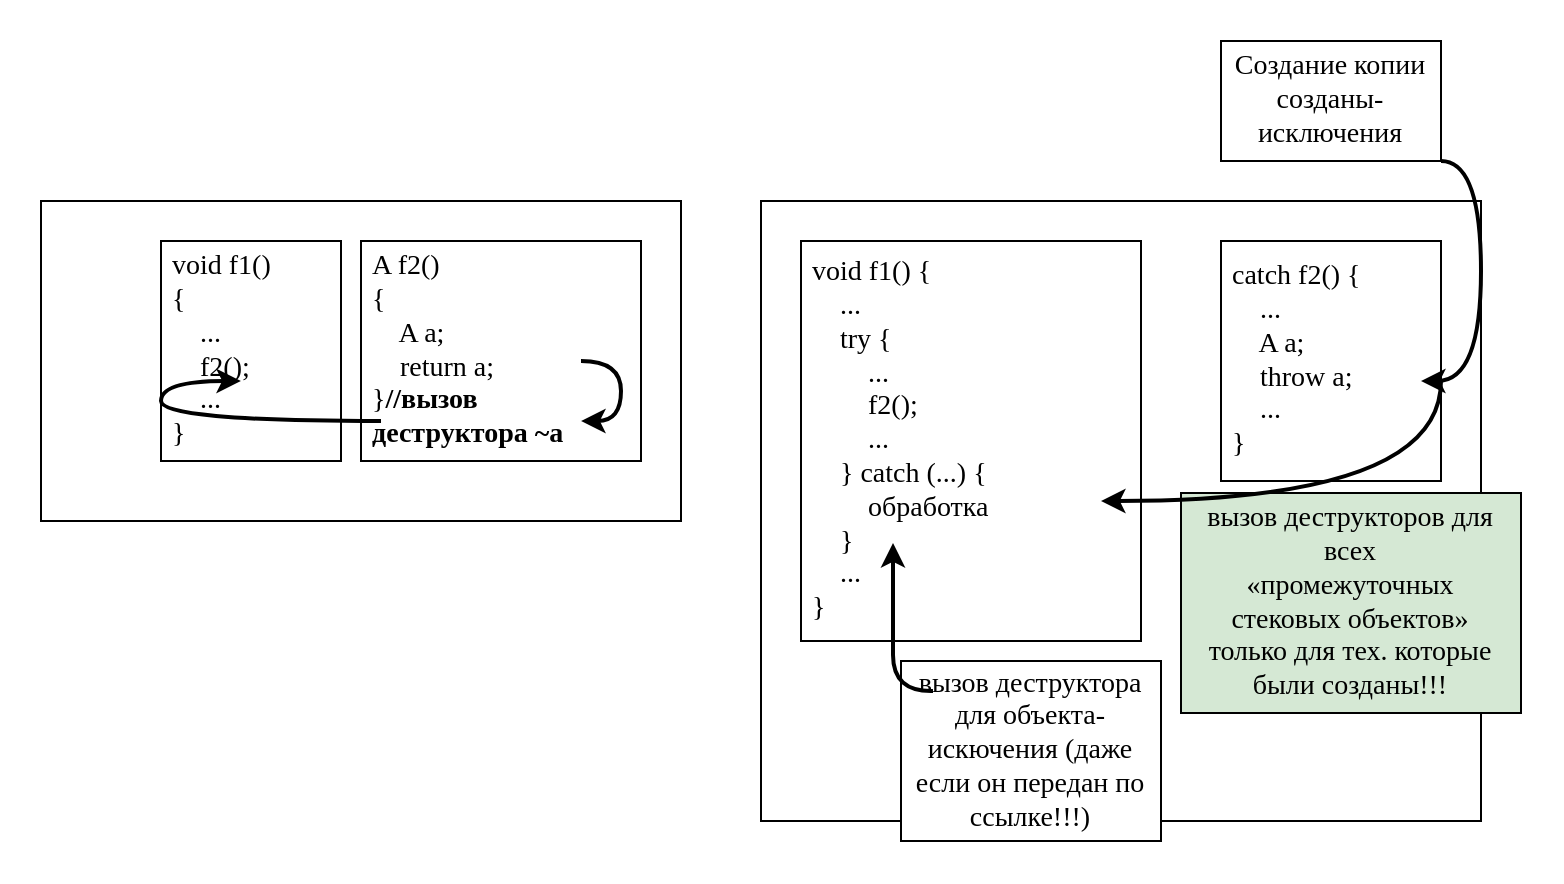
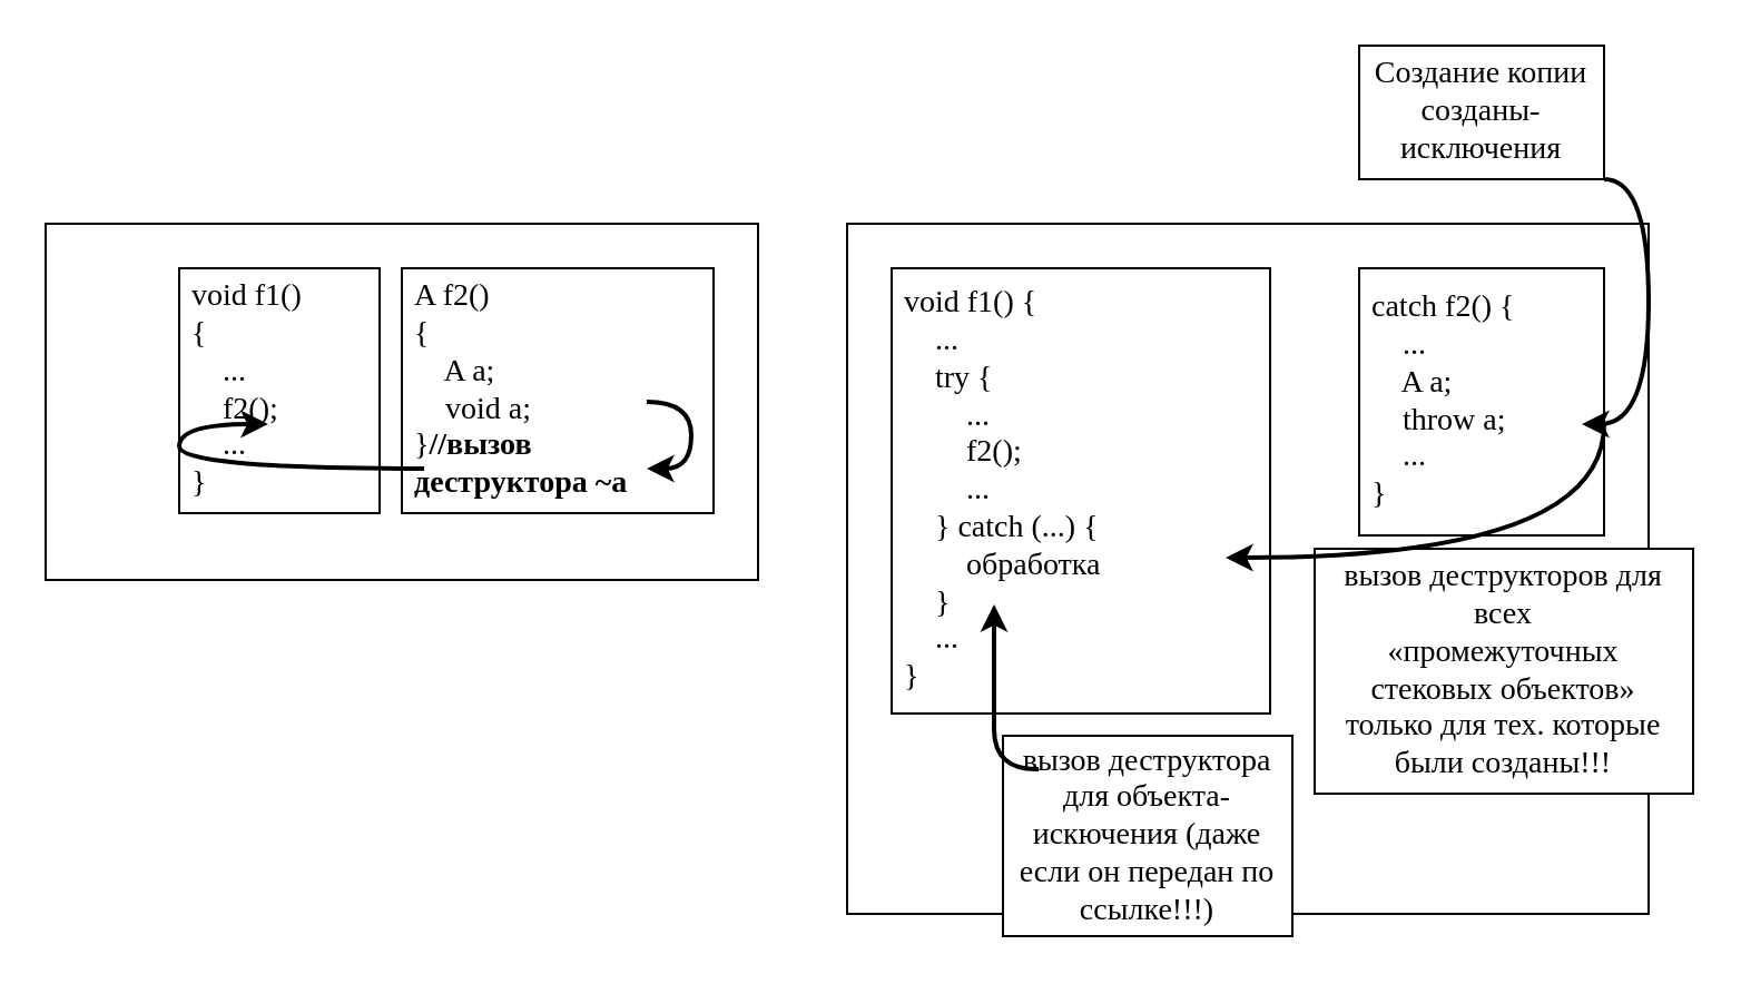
  <mxCell id="0" />
  <mxCell id="1" parent="0" />
  <mxCell id="2" value="" style="rounded=0;whiteSpace=wrap;html=1;fontFamily=Times New Roman;fontSize=14;align=center;" vertex="1" parent="1"><mxGeometry x="380" y="100" width="360" height="310" as="geometry" /></mxCell>
  <mxCell id="3" value="" style="rounded=0;whiteSpace=wrap;html=1;fontFamily=Consolas;fontSize=14;align=left;" vertex="1" parent="1"><mxGeometry x="20" y="100" width="320" height="160" as="geometry" /></mxCell>
  <mxCell id="4" value="&lt;div style=&quot;font-size: 14px;&quot;&gt;void f1()&lt;/div&gt;&lt;div style=&quot;font-size: 14px;&quot;&gt;{&lt;/div&gt;&lt;div style=&quot;font-size: 14px;&quot;&gt;&amp;nbsp;&amp;nbsp;&amp;nbsp; ...&lt;/div&gt;&lt;div style=&quot;font-size: 14px;&quot;&gt;&amp;nbsp;&amp;nbsp;&amp;nbsp; f2();&lt;/div&gt;&lt;div style=&quot;font-size: 14px;&quot;&gt;&amp;nbsp;&amp;nbsp;&amp;nbsp; ...&lt;/div&gt;&lt;div style=&quot;font-size: 14px;&quot;&gt;}&lt;br style=&quot;font-size: 14px;&quot;&gt;&lt;/div&gt;" style="rounded=0;whiteSpace=wrap;html=1;fontFamily=Consolas;fontSize=14;align=left;spacing=6;" vertex="1" parent="1"><mxGeometry x="80" y="120" width="90" height="110" as="geometry" /></mxCell>
- <mxCell id="5" value="&lt;div&gt;A f2()&lt;/div&gt;&lt;div&gt;{&lt;/div&gt;&lt;div&gt;&amp;nbsp;&amp;nbsp;&amp;nbsp; A a;&lt;/div&gt;&lt;div&gt;&amp;nbsp;&amp;nbsp;&amp;nbsp; return a;&lt;br&gt;&lt;/div&gt;&lt;div&gt;}&lt;b&gt;//вызов деструктора ~a&lt;/b&gt;&lt;br&gt;&lt;/div&gt;" style="rounded=0;whiteSpace=wrap;html=1;fontFamily=Consolas;fontSize=14;align=left;spacing=6;" vertex="1" parent="1"><mxGeometry x="180" y="120" width="140" height="110" as="geometry" /></mxCell>
+ <mxCell id="5" value="&lt;div&gt;A f2()&lt;/div&gt;&lt;div&gt;{&lt;/div&gt;&lt;div&gt;&amp;nbsp;&amp;nbsp;&amp;nbsp; A a;&lt;/div&gt;&lt;div&gt;&amp;nbsp;&amp;nbsp;&amp;nbsp; void a;&lt;br&gt;&lt;/div&gt;&lt;div&gt;}&lt;b&gt;//вызов деструктора ~a&lt;/b&gt;&lt;br&gt;&lt;/div&gt;" style="rounded=0;whiteSpace=wrap;html=1;fontFamily=Consolas;fontSize=14;align=left;spacing=6;" vertex="1" parent="1"><mxGeometry x="180" y="120" width="140" height="110" as="geometry" /></mxCell>
  <mxCell id="6" value="" style="endArrow=classic;html=1;fontFamily=Consolas;fontSize=14;entryX=0.786;entryY=0.818;entryDx=0;entryDy=0;entryPerimeter=0;edgeStyle=orthogonalEdgeStyle;curved=1;strokeWidth=2;" edge="1" parent="1" target="5"><mxGeometry width="50" height="50" relative="1" as="geometry"><mxPoint x="290" y="180" as="sourcePoint" /><mxPoint x="340" y="130" as="targetPoint" /><Array as="points"><mxPoint x="310" y="180" /><mxPoint x="310" y="210" /></Array></mxGeometry></mxCell>
  <mxCell id="7" value="" style="endArrow=classic;html=1;fontFamily=Consolas;fontSize=14;edgeStyle=orthogonalEdgeStyle;curved=1;entryX=0.444;entryY=0.636;entryDx=0;entryDy=0;entryPerimeter=0;strokeWidth=2;" edge="1" parent="1" target="4"><mxGeometry width="50" height="50" relative="1" as="geometry"><mxPoint x="190" y="210" as="sourcePoint" /><mxPoint x="100" y="240" as="targetPoint" /><Array as="points"><mxPoint x="80" y="210" /></Array></mxGeometry></mxCell>
  <mxCell id="8" value="&lt;div&gt;void f1() {&lt;/div&gt;&lt;div&gt;&amp;nbsp;&amp;nbsp;&amp;nbsp; ...&lt;/div&gt;&lt;div&gt;&amp;nbsp;&amp;nbsp;&amp;nbsp; try {&lt;/div&gt;&lt;div&gt;&amp;nbsp;&amp;nbsp;&amp;nbsp;&amp;nbsp;&amp;nbsp;&amp;nbsp;&amp;nbsp; ...&lt;/div&gt;&lt;div&gt;&amp;nbsp;&amp;nbsp;&amp;nbsp;&amp;nbsp;&amp;nbsp;&amp;nbsp;&amp;nbsp; f2();&lt;/div&gt;&lt;div&gt;&amp;nbsp;&amp;nbsp;&amp;nbsp;&amp;nbsp;&amp;nbsp;&amp;nbsp;&amp;nbsp; ...&lt;/div&gt;&lt;div&gt;&amp;nbsp;&amp;nbsp;&amp;nbsp; } catch (...) {&lt;/div&gt;&lt;div&gt;&amp;nbsp;&amp;nbsp;&amp;nbsp;&amp;nbsp;&amp;nbsp;&amp;nbsp;&amp;nbsp; обработка&lt;/div&gt;&lt;div&gt;&amp;nbsp;&amp;nbsp;&amp;nbsp; }&lt;/div&gt;&lt;div&gt;&amp;nbsp;&amp;nbsp;&amp;nbsp; ...&lt;/div&gt;&lt;div&gt;}&lt;br&gt;&lt;/div&gt;" style="rounded=0;whiteSpace=wrap;html=1;fontFamily=Consolas;fontSize=14;align=left;spacing=6;" vertex="1" parent="1"><mxGeometry x="400" y="120" width="170" height="200" as="geometry" /></mxCell>
  <mxCell id="9" value="&lt;div&gt;catch f2() {&lt;/div&gt;&lt;div&gt;&amp;nbsp;&amp;nbsp;&amp;nbsp; ...&lt;/div&gt;&lt;div&gt;&amp;nbsp;&amp;nbsp;&amp;nbsp; A a;&lt;/div&gt;&lt;div&gt;&amp;nbsp;&amp;nbsp;&amp;nbsp; throw a;&lt;br&gt;&lt;/div&gt;&lt;div&gt;&amp;nbsp;&amp;nbsp;&amp;nbsp; ...&lt;/div&gt;&lt;div&gt;}&lt;br&gt;&lt;/div&gt;" style="rounded=0;whiteSpace=wrap;html=1;fontFamily=Consolas;fontSize=14;align=left;spacing=6;" vertex="1" parent="1"><mxGeometry x="610" y="120" width="110" height="120" as="geometry" /></mxCell>
  <mxCell id="10" style="edgeStyle=orthogonalEdgeStyle;curved=1;rounded=0;orthogonalLoop=1;jettySize=auto;html=1;fontFamily=Times New Roman;fontSize=14;strokeWidth=2;" edge="1" parent="1"><mxGeometry relative="1" as="geometry"><mxPoint x="710" y="190" as="targetPoint" /><mxPoint x="720" y="80" as="sourcePoint" /><Array as="points"><mxPoint x="740" y="80" /><mxPoint x="740" y="190" /></Array></mxGeometry></mxCell>
  <mxCell id="11" value="Создание копии созданы-исключения" style="rounded=0;whiteSpace=wrap;html=1;fontFamily=Times New Roman;fontSize=14;align=center;" vertex="1" parent="1"><mxGeometry x="610" y="20" width="110" height="60" as="geometry" /></mxCell>
- <mxCell id="12" value="вызов деструкторов для всех&lt;br&gt;«промежуточных&lt;br&gt;стековых объектов»&lt;br&gt;только для тех. которые были созданы!!!" style="rounded=0;whiteSpace=wrap;html=1;fontFamily=Times New Roman;fontSize=14;align=center;fillColor=#d5e8d4;" vertex="1" parent="1"><mxGeometry x="590" y="246" width="170" height="110" as="geometry" /></mxCell>
+ <mxCell id="12" value="вызов деструкторов для всех&lt;br&gt;«промежуточных&lt;br&gt;стековых объектов»&lt;br&gt;только для тех. которые были созданы!!!" style="rounded=0;whiteSpace=wrap;html=1;fontFamily=Times New Roman;fontSize=14;align=center;" vertex="1" parent="1"><mxGeometry x="590" y="246" width="170" height="110" as="geometry" /></mxCell>
  <mxCell id="13" style="edgeStyle=orthogonalEdgeStyle;curved=1;rounded=0;orthogonalLoop=1;jettySize=auto;html=1;fontFamily=Times New Roman;fontSize=14;strokeWidth=2;" edge="1" parent="1"><mxGeometry relative="1" as="geometry"><mxPoint x="720" y="190" as="sourcePoint" /><mxPoint x="550" y="250" as="targetPoint" /><Array as="points"><mxPoint x="720" y="250" /></Array></mxGeometry></mxCell>
  <mxCell id="14" value="вызов деструктора для объекта-искючения (даже если он передан пo&lt;br&gt;ссылке!!!)" style="rounded=0;whiteSpace=wrap;html=1;fontFamily=Times New Roman;fontSize=14;align=center;" vertex="1" parent="1"><mxGeometry x="450" y="330" width="130" height="90" as="geometry" /></mxCell>
  <mxCell id="15" style="edgeStyle=orthogonalEdgeStyle;curved=1;rounded=0;orthogonalLoop=1;jettySize=auto;html=1;fontFamily=Times New Roman;fontSize=14;strokeWidth=2;" edge="1" parent="1"><mxGeometry relative="1" as="geometry"><mxPoint x="446" y="271" as="targetPoint" /><mxPoint x="466" y="345" as="sourcePoint" /></mxGeometry></mxCell>
